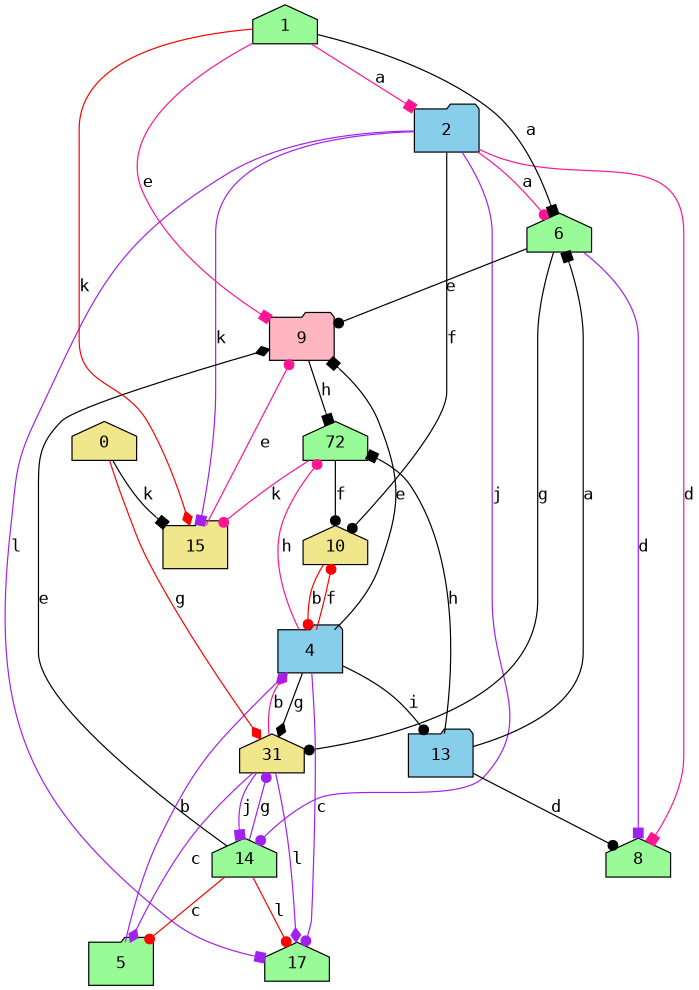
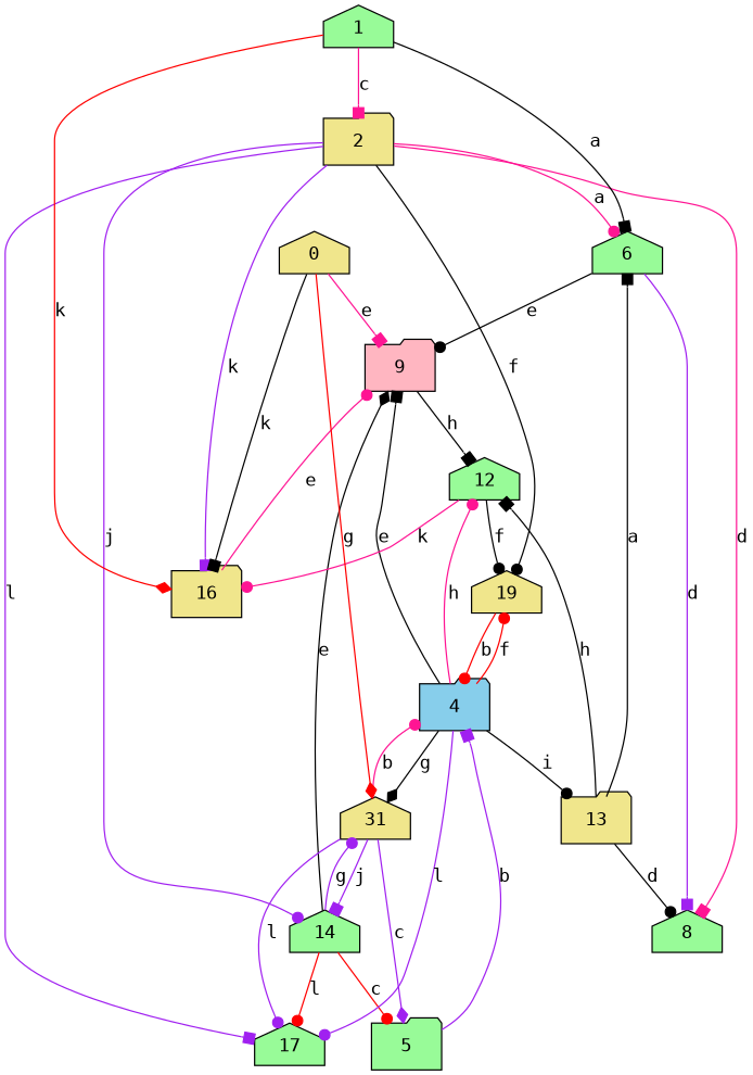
  strict digraph {
    fontname="DejaVu Sans Mono"
    node [fillcolor=palegreen fontname="DejaVu Sans Mono" shape=house style=filled]
    edge [arrowhead=dot color=black fontname="DejaVu Sans Mono"]
-   2 [fillcolor=skyblue shape=folder]
+   2 [fillcolor=khaki shape=folder]
    n2 [label=6]
    8
-   10 [fillcolor=khaki]
+   10 [fillcolor=khaki label=19]
    14
-   15 [fillcolor=khaki shape=folder]
+   15 [fillcolor=khaki shape=folder label=16]
    17
    9 [fillcolor=lightpink shape=folder]
    n9 [fillcolor=khaki label=31]
    4 [fillcolor=skyblue shape=folder]
    5 [shape=folder]
-   12 [label=72]
-   13 [fillcolor=skyblue shape=folder]
+   12
+   13 [fillcolor=khaki shape=folder]
    0 [fillcolor=khaki]
    1
    2 -> n2 [color=deeppink label=a]
    2 -> 8 [arrowhead=box color=deeppink label=d]
    2 -> 10 [label=f]
    2 -> 14 [color=purple label=j]
    2 -> 15 [arrowhead=box color=purple label=k]
    2 -> 17 [arrowhead=box color=purple label=l]
    n2 -> 8 [arrowhead=box color=purple label=d]
    n2 -> 9 [label=e]
-   n2 -> n9 [label=g]
    10 -> 4 [color=red label=b]
    14 -> 17 [color=red label=l]
    14 -> 9 [arrowhead=diamond label=e]
    14 -> n9 [color=purple label=g]
    14 -> 5 [color=red label=c]
    15 -> 9 [color=deeppink label=e]
    9 -> 12 [arrowhead=box label=h]
    n9 -> 14 [arrowhead=box color=purple label=j]
-   n9 -> 17 [arrowhead=diamond color=purple label=l]
-   n9 -> 4 [arrowhead=diamond color=deeppink label=b]
+   n9 -> 17 [color=purple label=l]
+   n9 -> 4 [color=deeppink label=b]
    n9 -> 5 [arrowhead=diamond color=purple label=c]
    4 -> 10 [color=red label=f]
-   4 -> 17 [color=purple label=c]
+   4 -> 17 [color=purple label=l]
    4 -> 9 [arrowhead=box label=e]
    4 -> n9 [arrowhead=diamond label=g]
    4 -> 12 [color=deeppink label=h]
    4 -> 13 [label=i]
-   5 -> 4 [arrowhead=diamond color=purple label=b]
+   5 -> 4 [arrowhead=box color=purple label=b]
    12 -> 10 [label=f]
    12 -> 15 [color=deeppink label=k]
    13 -> n2 [arrowhead=box label=a]
    13 -> 8 [label=d]
    13 -> 12 [arrowhead=box label=h]
    0 -> 15 [arrowhead=box label=k]
    0 -> n9 [arrowhead=diamond color=red label=g]
-   1 -> 2 [arrowhead=box color=deeppink label=a]
+   1 -> 2 [arrowhead=box color=deeppink label=c]
    1 -> n2 [arrowhead=box label=a]
    1 -> 15 [arrowhead=diamond color=red label=k]
-   1 -> 9 [arrowhead=box color=deeppink label=e]
+   0 -> 9 [arrowhead=box color=deeppink label=e]
  }
